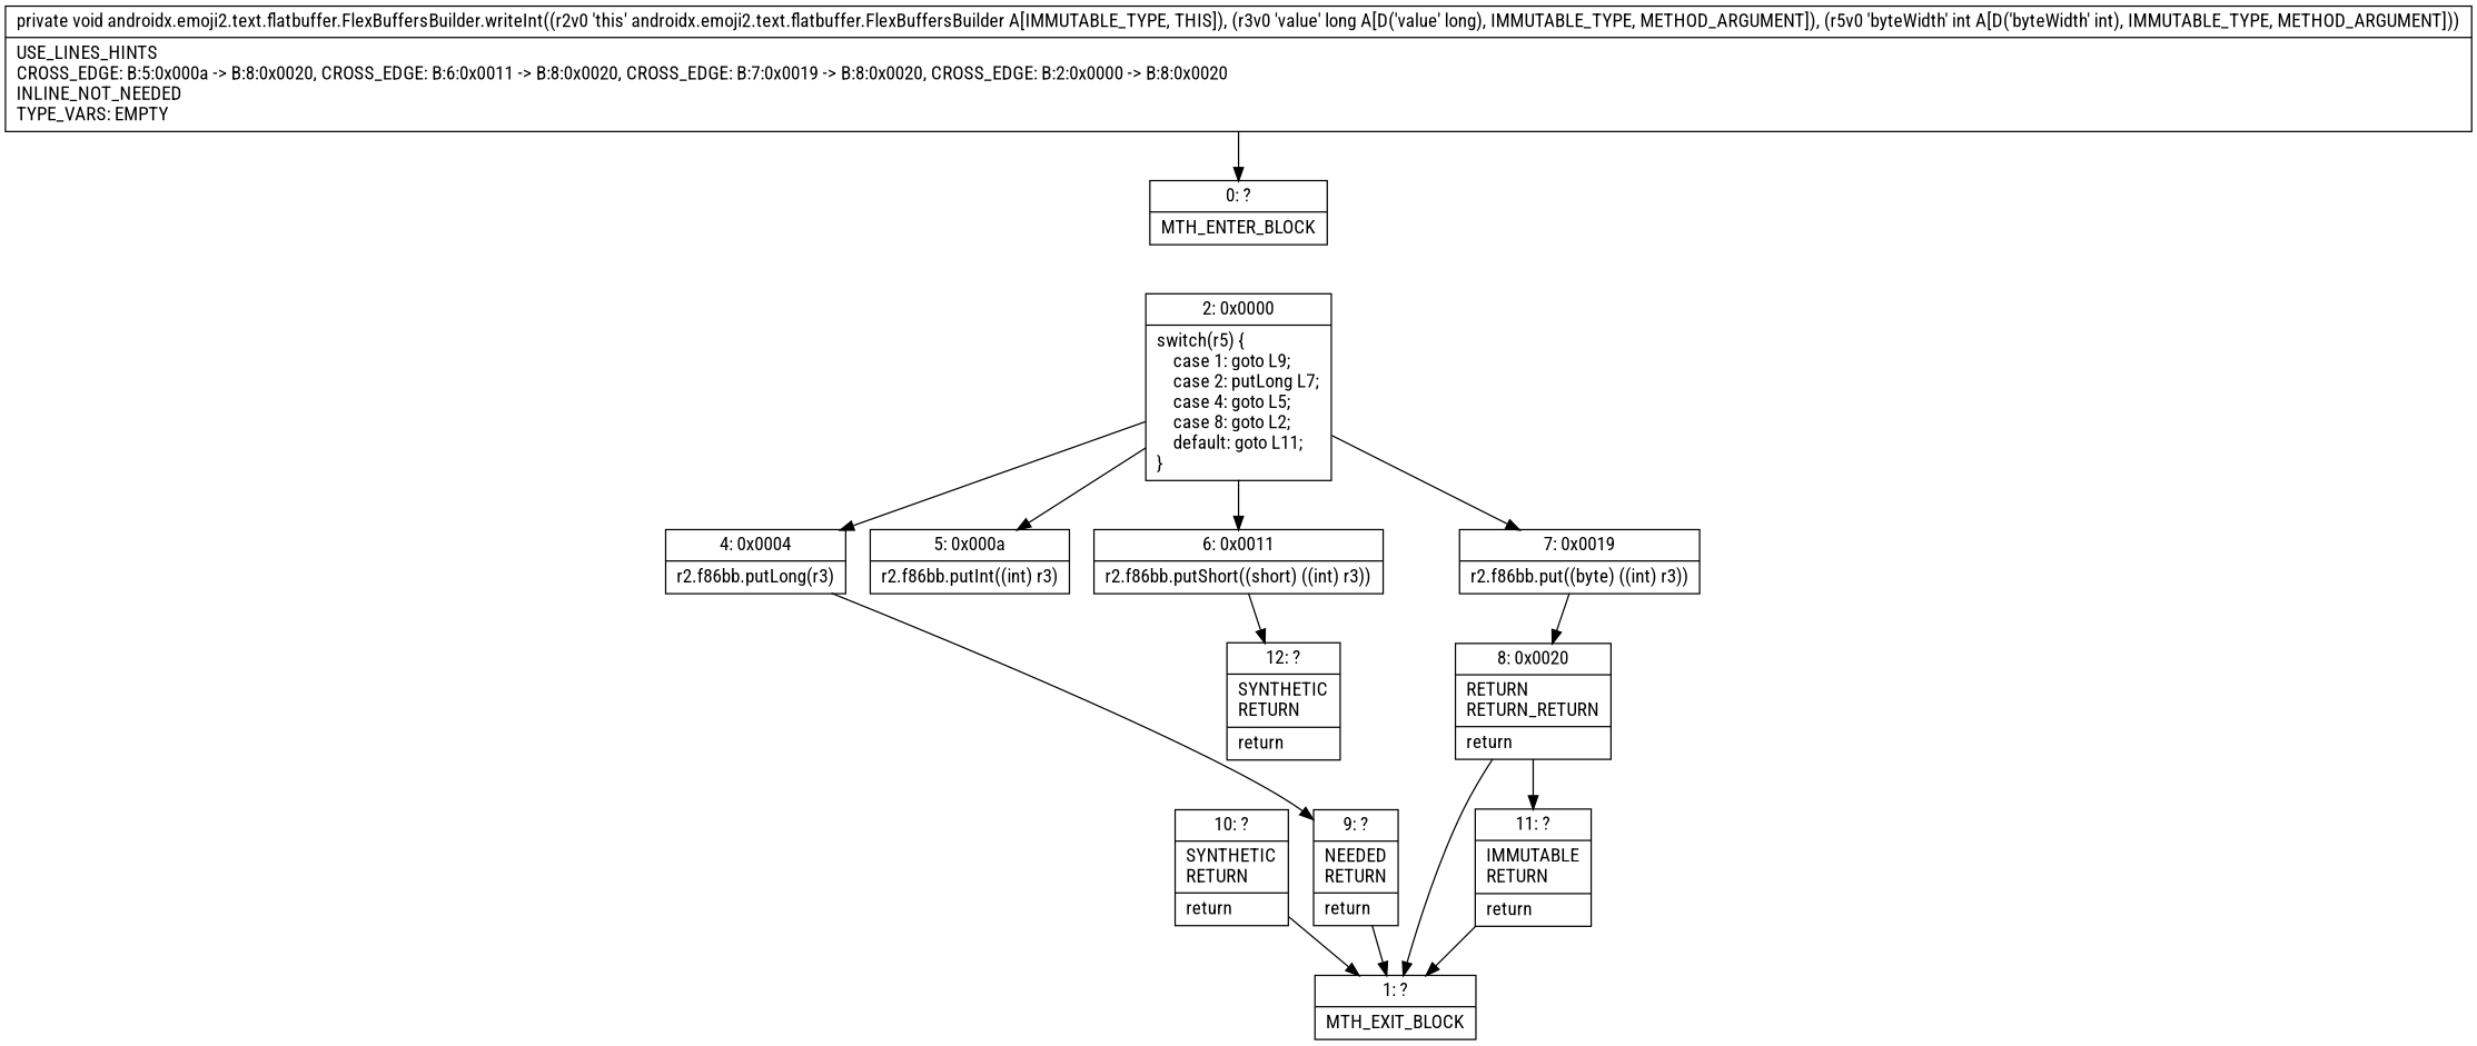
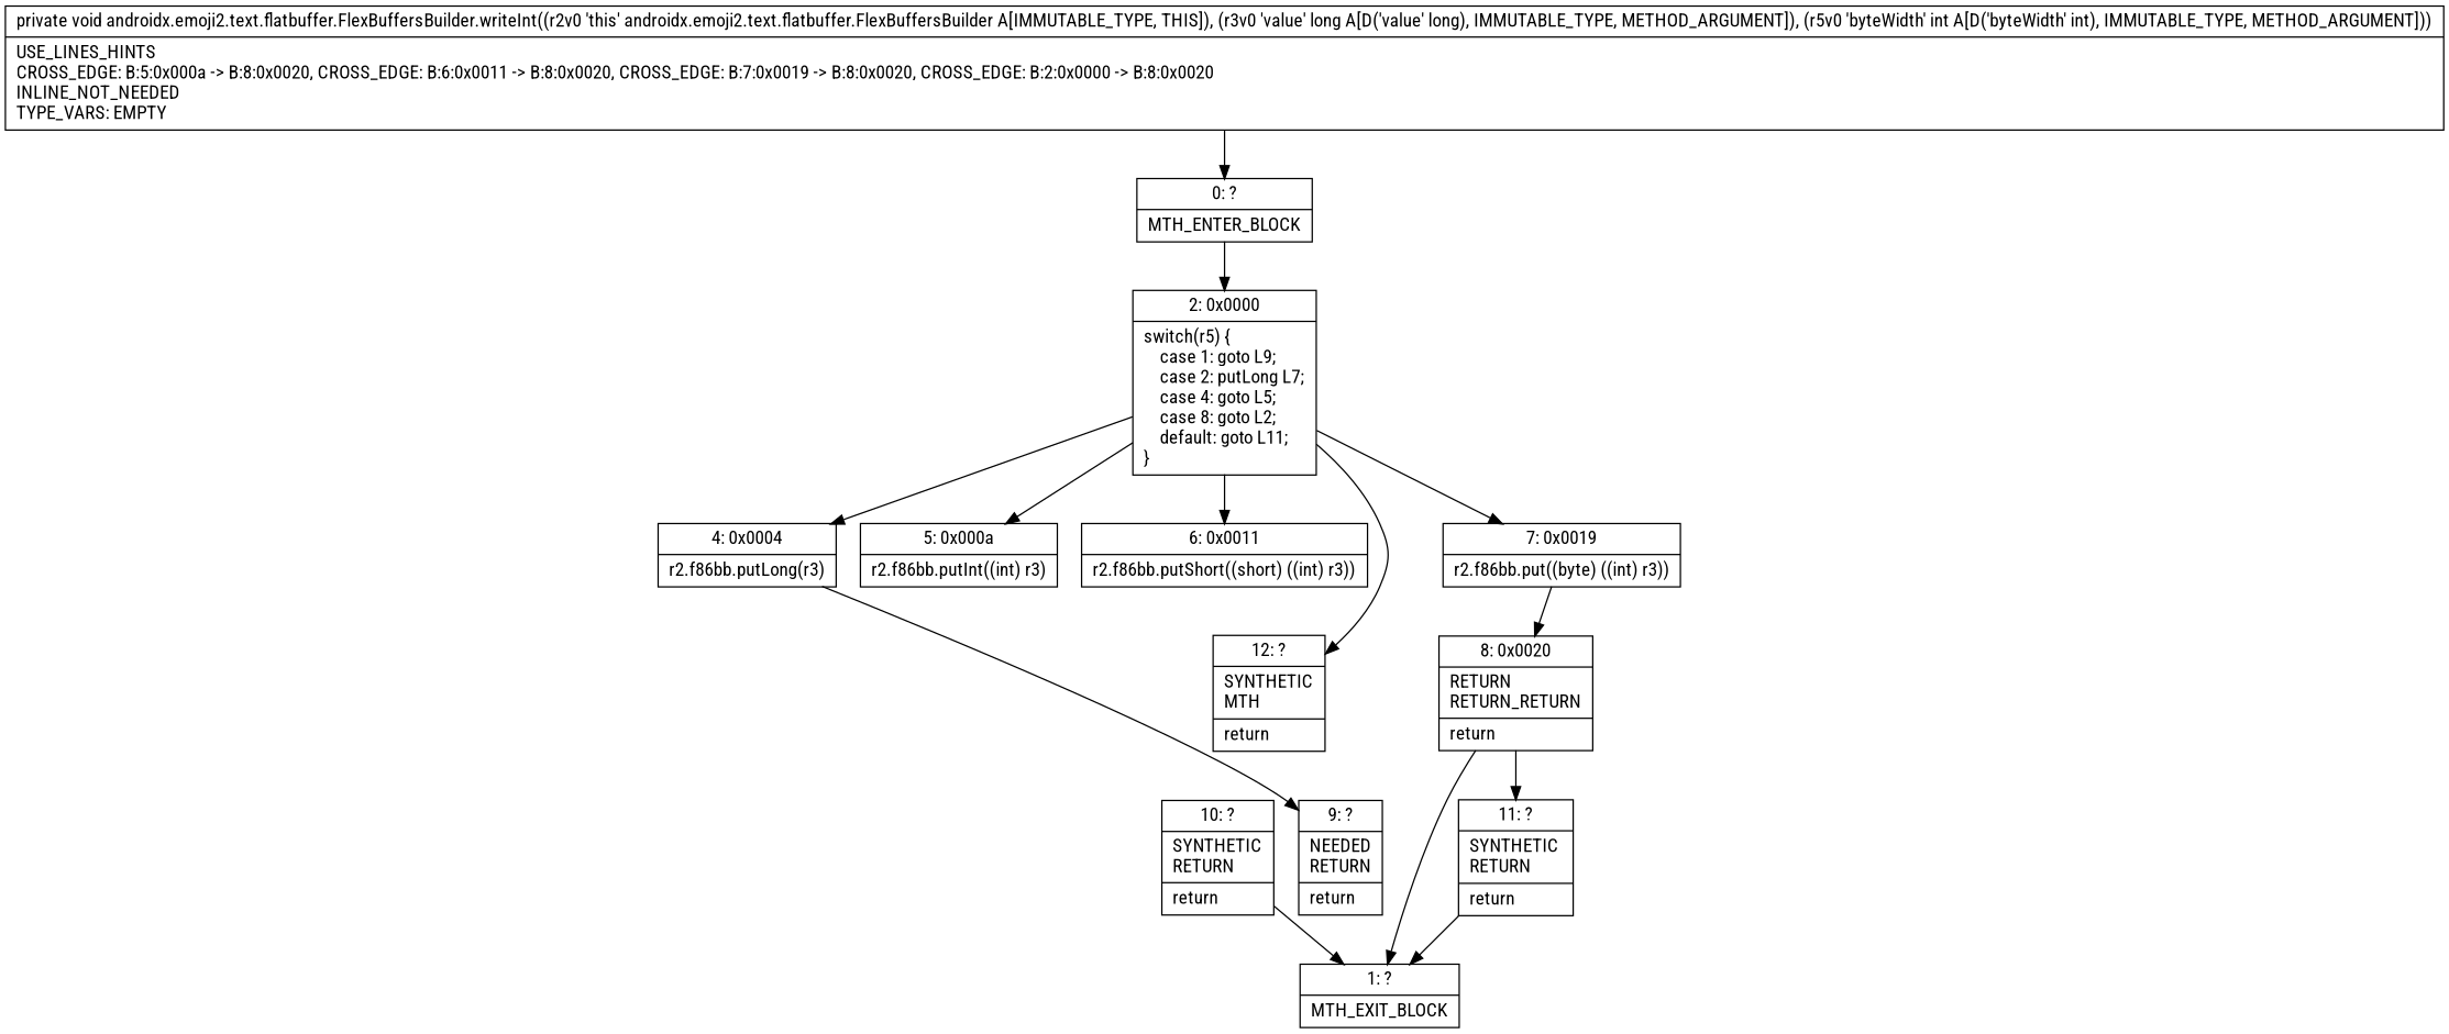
  digraph {
    fontname="Roboto Condensed"
    node [fontname="Roboto Condensed" shape=record]
    edge [fontname="Roboto Condensed"]
    n1 [label="{0\:\ ?|MTH_ENTER_BLOCK\l}"]
    n2 [label="{2\:\ 0x0000|switch(r5) \{\l    case 1: goto L9;\l    case 2: putLong L7;\l    case 4: goto L5;\l    case 8: goto L2;\l    default: goto L11;\l\}\l}"]
    n3 [label="{4\:\ 0x0004|r2.f86bb.putLong(r3)\l}"]
    n4 [label="{5\:\ 0x000a|r2.f86bb.putInt((int) r3)\l}"]
    n5 [label="{6\:\ 0x0011|r2.f86bb.putShort((short) ((int) r3))\l}"]
    n6 [label="{7\:\ 0x0019|r2.f86bb.put((byte) ((int) r3))\l}"]
-   n7 [label="{12\:\ ?|SYNTHETIC\lRETURN\l|return\l}"]
+   n7 [label="{12\:\ ?|SYNTHETIC\lMTH\l|return\l}"]
    n8 [label="{9\:\ ?|NEEDED\lRETURN\l|return\l}"]
    n9 [label="{8\:\ 0x0020|RETURN\lRETURN_RETURN\l|return\l}"]
    n10 [label="{1\:\ ?|MTH_EXIT_BLOCK\l}"]
    n11 [label="{10\:\ ?|SYNTHETIC\lRETURN\l|return\l}"]
-   n12 [label="{11\:\ ?|IMMUTABLE\lRETURN\l|return\l}"]
+   n12 [label="{11\:\ ?|SYNTHETIC\lRETURN\l|return\l}"]
    n13 [label="{private void androidx.emoji2.text.flatbuffer.FlexBuffersBuilder.writeInt((r2v0 'this' androidx.emoji2.text.flatbuffer.FlexBuffersBuilder A[IMMUTABLE_TYPE, THIS]), (r3v0 'value' long A[D('value' long), IMMUTABLE_TYPE, METHOD_ARGUMENT]), (r5v0 'byteWidth' int A[D('byteWidth' int), IMMUTABLE_TYPE, METHOD_ARGUMENT]))  | USE_LINES_HINTS\lCROSS_EDGE: B:5:0x000a \-\> B:8:0x0020, CROSS_EDGE: B:6:0x0011 \-\> B:8:0x0020, CROSS_EDGE: B:7:0x0019 \-\> B:8:0x0020, CROSS_EDGE: B:2:0x0000 \-\> B:8:0x0020\lINLINE_NOT_NEEDED\lTYPE_VARS: EMPTY\l}"]
+   n1 -> n2
    n2 -> n3
    n2 -> n4
    n2 -> n5
    n2 -> n6
-   n5 -> n7
+   n2 -> n7
    n3 -> n8
    n6 -> n9
-   n8 -> n10
    n9 -> n10
    n9 -> n12
    n11 -> n10
    n12 -> n10
    n13 -> n1
  }
